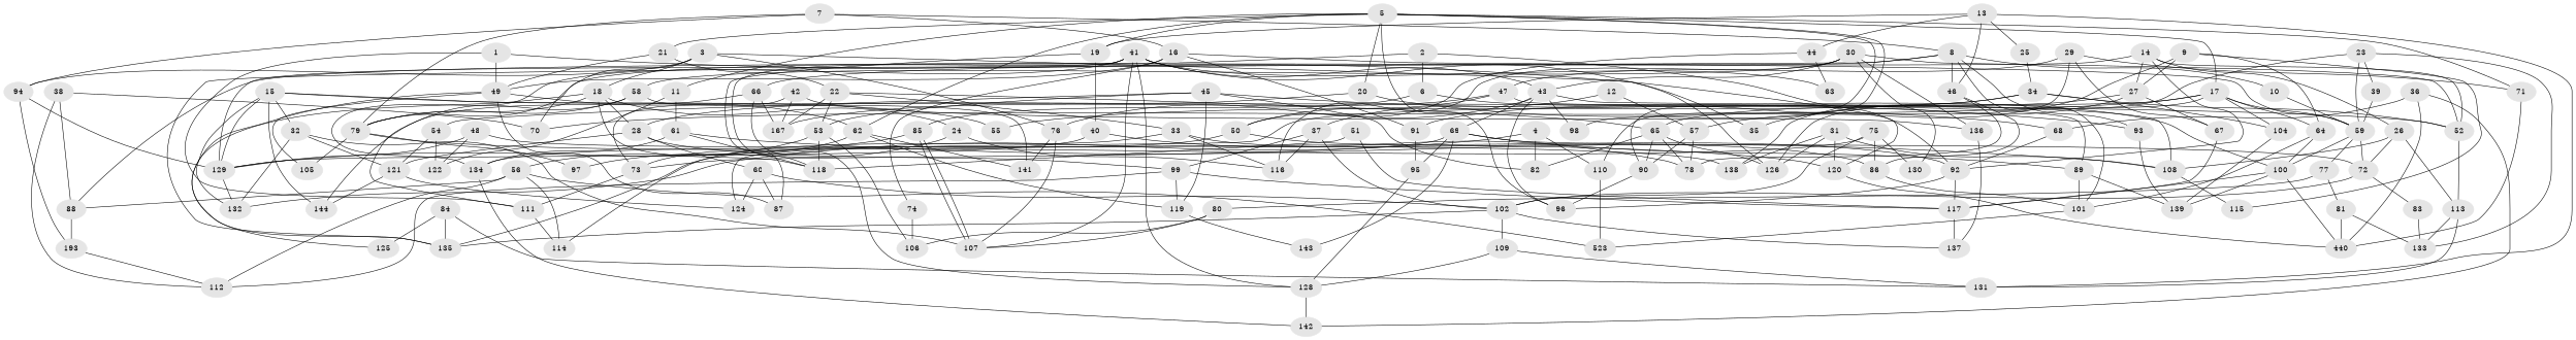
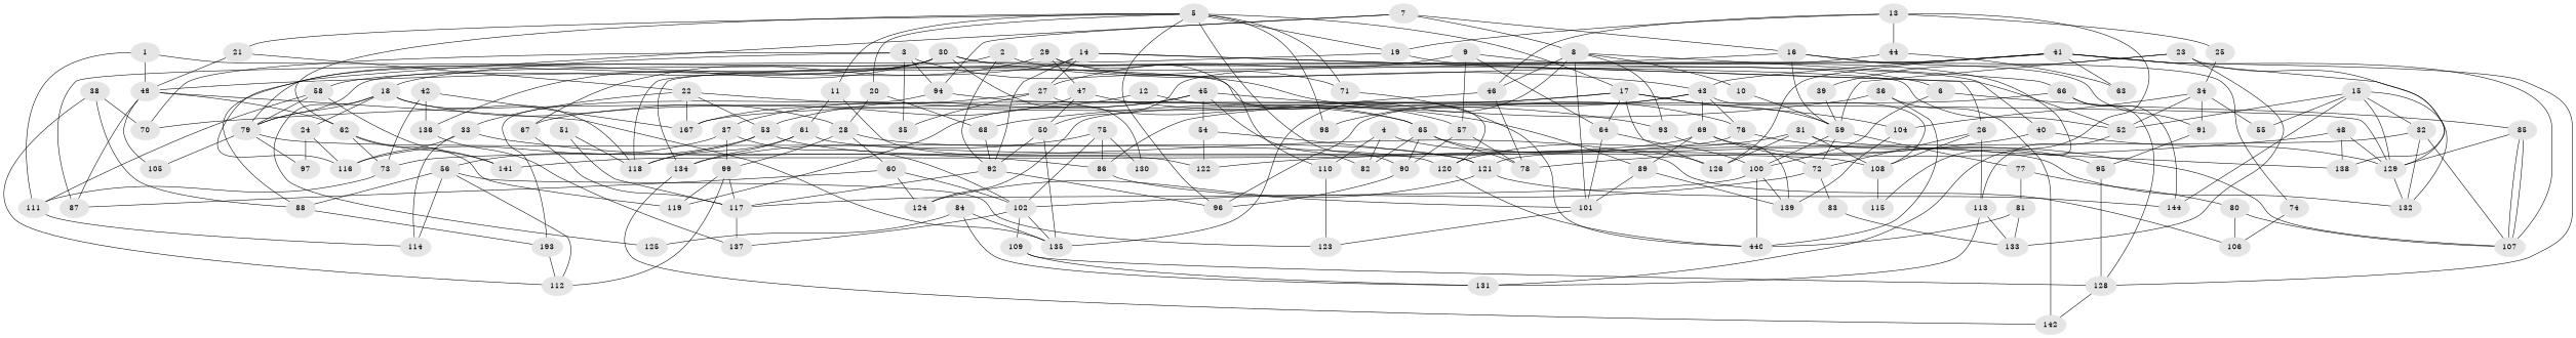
  graph {
    node [color=gray90 style=filled]
    1
    49
    111
    120
    62
    135
    87
    105
    114
    n10 [label=440]
    2
    6
    79
    92
    85
    100
    97
    96
    117
    3
    18
    35
    70
    76
    94
    24
    28
    118
    125
    107
    141
    129
    n33 [label=193]
    4
    82
    110
    132
-   123 [label=523]
+   123
    5
    11
    17
    19
    20
    21
    71
    90
    98
    61
    122
    64
    59
    104
    124
    126
    40
    68
    22
    73
    119
    139
    7
    8
    16
    10
    46
    66
    93
    101
    74
    91
    86
    78
    144
    n74 [label=167]
    128
    9
    27
    57
    115
    65
    67
    72
    77
    108
    134
    12
    37
    116
    99
    102
    13
    25
    44
    131
    34
    63
    50
    14
    26
    52
    88
    113
    15
    32
    55
    121
    106
    95
    60
    33
    53
    56
    23
    39
    133
    138
    83
    112
    29
    47
    89
    30
    43
    58
    130
    136
    69
    137
    31
    36
    142
    109
    38
    41
    42
-   143
    45
    54
    48
    51
    80
    81
    75
    84
    1 -- 49
    1 -- 111
    1 -- 120
    49 -- 62
    49 -- 135
    49 -- 87
    49 -- 105
    111 -- 114
    120 -- n10
    62 -- 141
    62 -- 73
    62 -- 119
    2 -- 6
    2 -- 79
    2 -- 92
    6 -- 85
    6 -- 100
    79 -- 120
    79 -- 105
    79 -- 97
    92 -- 96
    92 -- 117
    85 -- 107
    85 -- 107
    85 -- 129
    100 -- n10
    100 -- 117
    100 -- 139
    117 -- 137
    3 -- 18
    3 -- 35
    3 -- 70
    3 -- 76
    3 -- 94
    18 -- 79
    18 -- 24
    18 -- 28
    18 -- 118
    18 -- 125
    76 -- 107
    76 -- 141
    94 -- 129
    94 -- n33
    24 -- 97
    24 -- 116
    28 -- 99
    28 -- 121
    28 -- 60
    129 -- 132
    n33 -- 112
    4 -- 82
    4 -- 110
    4 -- 132
    110 -- 123
    5 -- 62
    5 -- 96
    5 -- 11
    5 -- 17
    5 -- 19
    5 -- 20
    5 -- 21
    5 -- 71
    5 -- 90
    5 -- 98
    11 -- 61
    11 -- 122
    17 -- 70
    17 -- 64
    17 -- 59
    17 -- 104
    17 -- 124
    17 -- 126
    19 -- 87
    19 -- 40
    20 -- 28
    20 -- 68
    21 -- 49
    21 -- 22
    71 -- n10
    90 -- 96
    61 -- 118
    61 -- 108
    61 -- 134
    64 -- 100
    64 -- 101
    59 -- 100
    59 -- 72
    59 -- 77
    104 -- 139
    40 -- 129
    40 -- 78
    68 -- 92
    22 -- n74
    22 -- 65
    22 -- 33
    22 -- 53
    73 -- 111
-   119 -- 143
    7 -- 79
    7 -- 94
    7 -- 8
    7 -- 16
    8 -- 135
    8 -- 10
    8 -- 46
    8 -- 66
    8 -- 93
    8 -- 101
    16 -- 49
    16 -- 59
    16 -- 74
    16 -- 91
    10 -- 59
    46 -- 86
    46 -- 78
    66 -- 144
    66 -- n74
    66 -- 128
    93 -- 139
    101 -- 123
    74 -- 106
    91 -- 95
    86 -- 101
    128 -- 142
    9 -- 64
    9 -- 27
    9 -- 57
    9 -- 115
    27 -- 35
    27 -- 65
    27 -- 67
    57 -- 90
    57 -- 78
    65 -- 82
    65 -- 90
    65 -- 126
    65 -- 78
    67 -- 117
    72 -- 102
    72 -- 83
    77 -- 80
    77 -- 81
    108 -- 115
    134 -- 142
    12 -- 57
    12 -- 37
    37 -- 116
    37 -- 99
    37 -- 102
    99 -- 117
    99 -- 119
    99 -- 112
    102 -- 135
    102 -- 137
    102 -- 109
    13 -- 19
    13 -- 46
    13 -- 25
    13 -- 44
    13 -- 131
    25 -- 34
    44 -- 63
    44 -- 50
    34 -- 104
    34 -- 91
    34 -- 52
    34 -- 55
    50 -- 135
    50 -- 92
    14 -- 92
    14 -- 27
    14 -- 26
    14 -- 52
    14 -- 88
    26 -- 72
    26 -- 108
    26 -- 113
    52 -- 113
    88 -- n33
    113 -- 131
    113 -- 133
    15 -- 129
    15 -- 132
    15 -- 144
    15 -- 52
    15 -- 32
    15 -- 55
    32 -- 107
    32 -- 132
    32 -- 121
    121 -- 124
    121 -- 144
    95 -- 128
    60 -- 87
    60 -- 124
    60 -- 102
    33 -- 114
    33 -- 86
    33 -- 116
    53 -- 118
    53 -- 106
    53 -- 56
    56 -- 114
    56 -- 123
    56 -- 88
    56 -- 112
    23 -- 59
    23 -- 39
    23 -- 133
    23 -- 138
    39 -- 59
    83 -- 133
    29 -- 110
    29 -- 71
    29 -- 67
    29 -- 47
    47 -- n74
    47 -- 50
    47 -- 89
    89 -- 139
    89 -- 101
    30 -- 116
    30 -- 52
    30 -- 43
    30 -- 58
    30 -- 130
    30 -- 136
    43 -- 96
    43 -- 76
    43 -- 98
    43 -- 108
    43 -- 69
    58 -- 111
    58 -- 79
    58 -- 141
    136 -- 137
    69 -- 73
    69 -- 72
    69 -- 95
    69 -- 89
-   69 -- 143
    31 -- 120
    31 -- 126
    31 -- 108
    31 -- 138
    36 -- n10
    36 -- 68
    36 -- 142
    109 -- 128
    109 -- 131
    38 -- 70
    38 -- 88
    38 -- 112
    41 -- 118
    41 -- 107
    41 -- 129
    41 -- 126
    41 -- 128
    41 -- 134
    41 -- 63
    41 -- 43
    42 -- 73
    42 -- n74
    42 -- 136
    45 -- 82
    45 -- 119
    45 -- 93
    45 -- 53
    45 -- 54
    54 -- 122
    54 -- 121
    48 -- 129
    48 -- 122
    48 -- 138
    51 -- 117
    51 -- 118
    80 -- 107
    80 -- 106
    81 -- n10
    81 -- 133
    75 -- 86
    75 -- 134
    75 -- 102
    75 -- 130
    84 -- 135
    84 -- 125
    84 -- 131
  }
